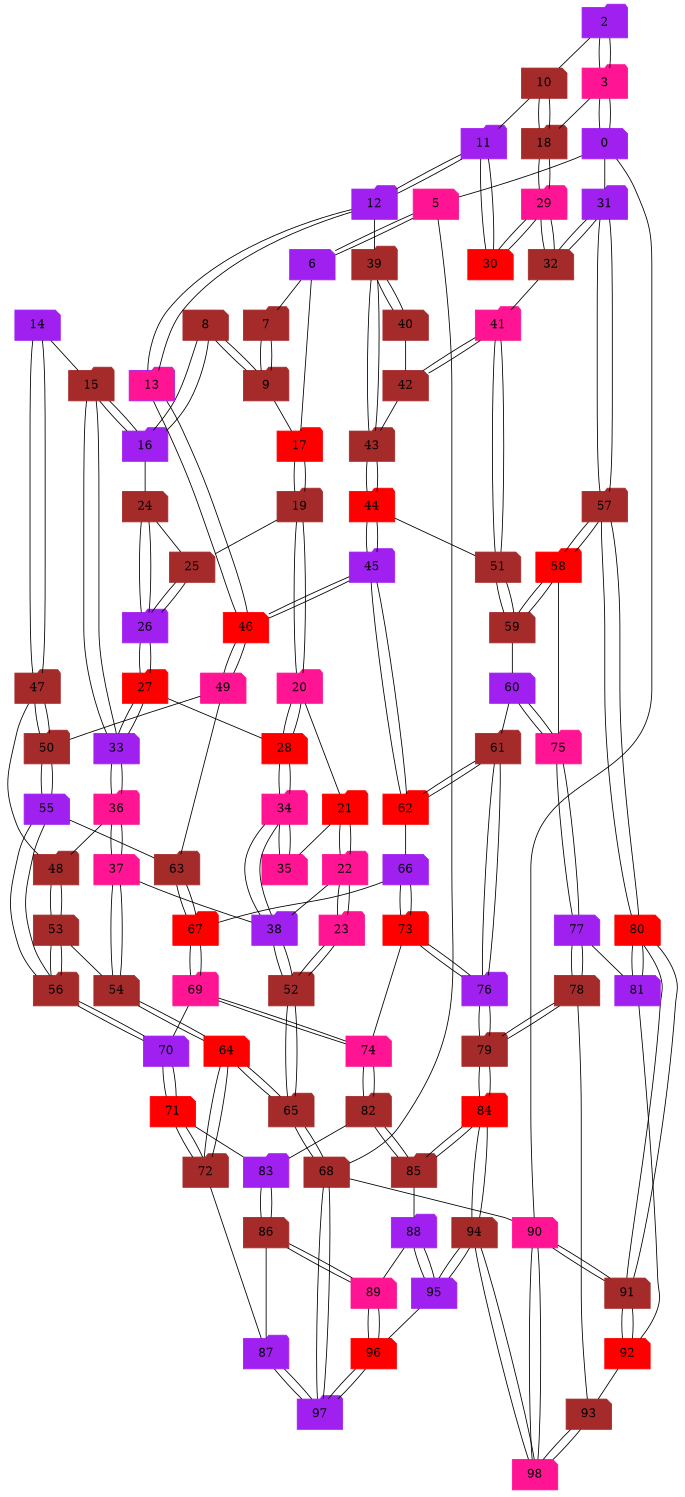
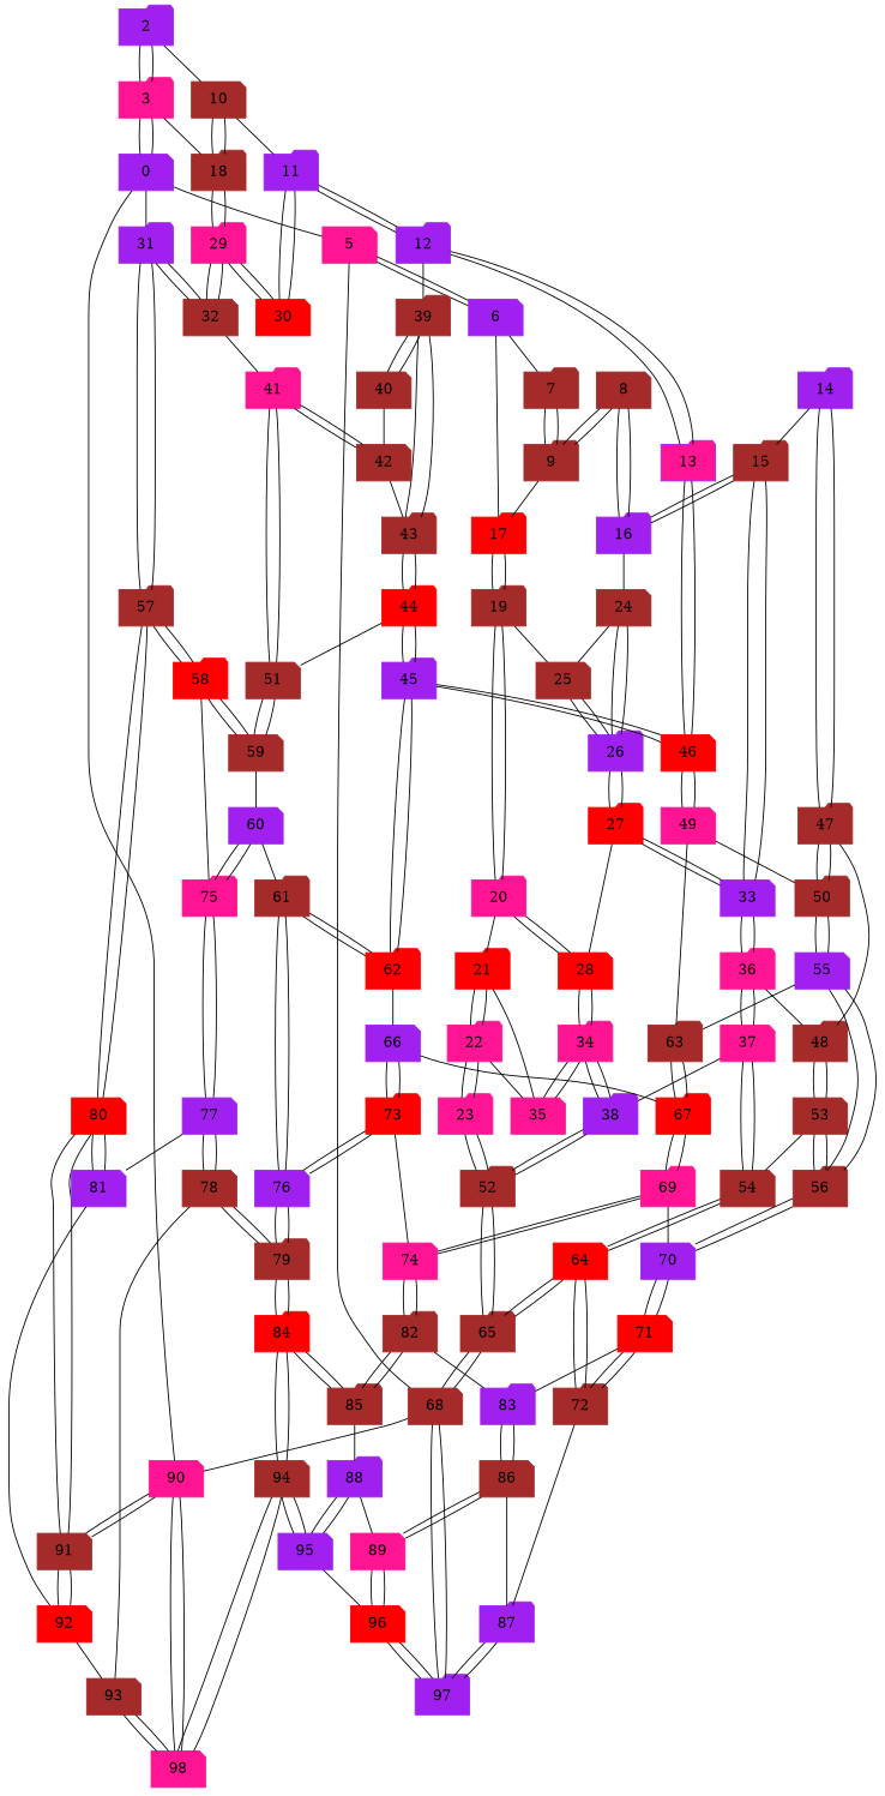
  graph {
    node [color=brown shape=folder style=filled]
    2 [color=purple]
    3 [color=deeppink]
    10 [shape=note]
    8 [shape=note]
    9
    16 [color=purple]
    n7 [color=purple label=0 shape=note]
    18
    11 [color=purple]
    5 [color=deeppink shape=note]
    31 [color=purple]
    90 [color=deeppink shape=note]
    29 [color=deeppink]
    6 [color=purple shape=note]
    68 [shape=note]
    32 [shape=note]
    57
    91 [shape=note]
    98 [color=deeppink shape=note]
    7
    17 [color=red]
    23 [color=deeppink]
    52
    97 [color=purple]
    19
    24 [shape=note]
    12 [color=purple]
    30 [color=red shape=note]
    13 [color=purple fillcolor=deeppink]
    39
    46 [color=red shape=note]
    40 [shape=note]
    43
-   14 [color=purple shape=note]
+   14 [color=purple]
    15
    47
    49 [color=deeppink shape=note]
    33 [color=purple shape=note]
    48
    50
    36 [color=deeppink]
    25 [shape=note]
    26 [color=purple]
    20 [color=deeppink]
    21 [color=red]
    28 [color=red shape=note]
    22 [color=deeppink]
    35 [color=deeppink shape=note]
    34 [color=deeppink]
    65
    27 [color=red]
    38 [color=purple]
    41 [color=deeppink]
    58 [color=red]
    80 [color=red shape=note]
    42 [shape=note]
    51 [shape=note]
    37 [color=deeppink shape=note]
    54 [shape=note]
    53 [shape=note]
    64 [color=red shape=note]
    44 [color=red]
    59 [shape=note]
    45 [color=purple]
    62 [color=red]
    66 [color=purple shape=note]
    63
    55 [color=purple shape=note]
    56
    67 [color=red]
    60 [color=purple shape=note]
    70 [color=purple shape=note]
    72
    71 [color=red shape=note]
    75 [color=deeppink]
    81 [color=purple shape=note]
    77 [color=purple shape=note]
    61
-   76 [color=purple]
+   76 [color=purple shape=note]
    79
    73 [color=red]
    69 [color=deeppink]
    87 [color=purple]
    74 [color=deeppink shape=note]
    82
    83 [color=purple]
    86 [shape=note]
    85
    78 [shape=note]
    84 [color=red]
    93 [shape=note]
    92 [color=red shape=note]
    94 [shape=note]
    88 [color=purple]
    89 [color=deeppink shape=note]
    95 [color=purple shape=note]
    96 [color=red shape=note]
    2 -- 3
    2 -- 3
    2 -- 10
    3 -- n7
    3 -- n7
    3 -- 18
    10 -- 18
    10 -- 18
    10 -- 11
    8 -- 9
    8 -- 9
    8 -- 16
    8 -- 16
    9 -- 17
    16 -- 24
    n7 -- 5
    n7 -- 31
    n7 -- 90
    18 -- 29
    18 -- 29
    11 -- 12
    11 -- 12
    11 -- 30
    11 -- 30
    5 -- 6
    5 -- 6
    5 -- 68
    31 -- 32
    31 -- 32
    31 -- 57
    31 -- 57
    90 -- 91
    90 -- 91
    90 -- 98
    90 -- 98
    29 -- 32
    29 -- 32
    29 -- 30
    29 -- 30
    6 -- 7
    6 -- 17
    68 -- 90
    68 -- 97
    68 -- 97
    32 -- 41
    57 -- 58
    57 -- 58
    57 -- 80
    57 -- 80
    91 -- 92
    91 -- 92
    7 -- 9
    7 -- 9
    17 -- 19
    17 -- 19
    23 -- 52
    23 -- 52
    52 -- 65
    52 -- 65
    19 -- 25
    19 -- 20
    19 -- 20
    24 -- 25
    24 -- 26
    24 -- 26
    12 -- 13
    12 -- 13
    12 -- 39
    13 -- 46
    13 -- 46
    39 -- 40
    39 -- 40
    39 -- 43
    39 -- 43
    46 -- 49
    46 -- 49
    40 -- 42
    43 -- 44
    43 -- 44
    14 -- 15
    14 -- 47
    14 -- 47
    15 -- 16
    15 -- 16
    15 -- 33
    15 -- 33
    47 -- 48
    47 -- 50
    47 -- 50
    49 -- 50
    49 -- 63
    33 -- 36
    33 -- 36
    48 -- 53
    48 -- 53
    50 -- 55
    50 -- 55
    36 -- 48
    36 -- 37
    36 -- 37
    25 -- 26
    25 -- 26
    26 -- 27
    26 -- 27
    20 -- 21
    20 -- 28
    20 -- 28
    21 -- 22
    21 -- 22
    21 -- 35
    28 -- 34
    28 -- 34
    22 -- 23
    22 -- 23
-   22 -- 38
+   22 -- 35
    34 -- 35
    34 -- 35
    34 -- 38
    34 -- 38
    65 -- 68
    65 -- 68
    27 -- 33
    27 -- 33
    27 -- 28
    38 -- 52
    38 -- 52
    41 -- 42
    41 -- 42
    41 -- 51
    41 -- 51
    58 -- 59
    58 -- 59
    58 -- 75
    80 -- 91
    80 -- 91
    80 -- 81
    80 -- 81
    42 -- 43
    51 -- 59
    51 -- 59
    37 -- 38
    37 -- 54
    37 -- 54
    54 -- 64
    54 -- 64
    53 -- 54
    53 -- 56
    53 -- 56
    64 -- 65
    64 -- 65
    64 -- 72
    64 -- 72
    44 -- 51
    44 -- 45
    44 -- 45
    59 -- 60
    45 -- 46
    45 -- 46
    45 -- 62
    45 -- 62
    62 -- 66
    66 -- 67
    66 -- 73
    66 -- 73
    63 -- 67
    63 -- 67
    55 -- 63
    55 -- 56
    55 -- 56
    56 -- 70
    56 -- 70
    67 -- 69
    67 -- 69
    60 -- 75
    60 -- 75
    60 -- 61
    70 -- 71
    70 -- 71
    72 -- 87
    71 -- 72
    71 -- 72
    71 -- 83
    75 -- 77
    75 -- 77
    81 -- 92
    77 -- 81
    77 -- 78
    77 -- 78
    61 -- 62
    61 -- 62
    61 -- 76
    61 -- 76
    76 -- 79
    76 -- 79
    79 -- 84
    79 -- 84
    73 -- 76
    73 -- 76
    73 -- 74
    69 -- 70
    69 -- 74
    69 -- 74
    87 -- 97
    87 -- 97
    74 -- 82
    74 -- 82
    82 -- 83
    82 -- 85
    82 -- 85
    83 -- 86
    83 -- 86
    86 -- 87
    86 -- 89
    86 -- 89
    85 -- 88
    78 -- 79
    78 -- 79
    78 -- 93
    84 -- 85
    84 -- 85
    84 -- 94
    84 -- 94
    93 -- 98
    93 -- 98
    92 -- 93
    94 -- 98
    94 -- 98
    94 -- 95
    94 -- 95
    88 -- 89
    88 -- 95
    88 -- 95
    89 -- 96
    89 -- 96
    95 -- 96
    96 -- 97
    96 -- 97
  }
